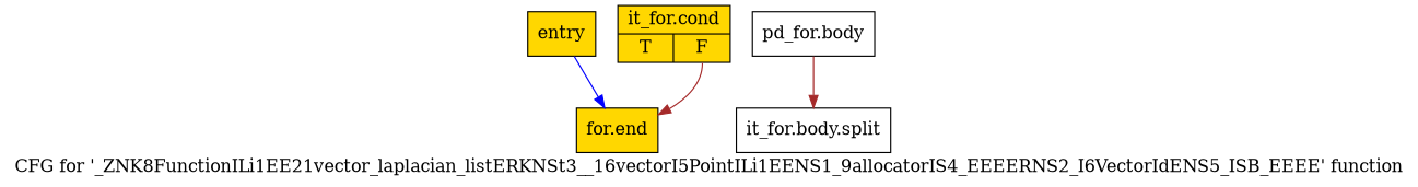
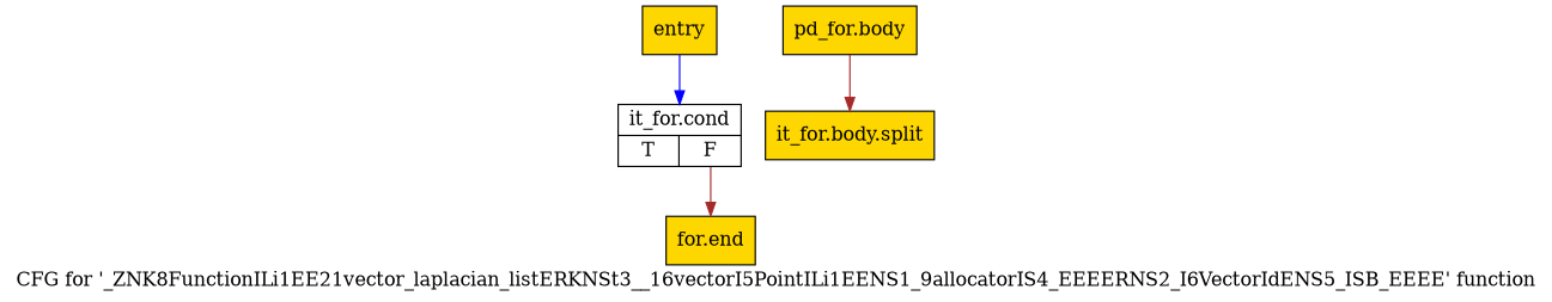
  digraph {
    fontname="DejaVu Serif"
    label="CFG for '_ZNK8FunctionILi1EE21vector_laplacian_listERKNSt3__16vectorI5PointILi1EENS1_9allocatorIS4_EEEERNS2_I6VectorIdENS5_ISB_EEEE' function"
    node [fillcolor=gold fontname="DejaVu Serif" shape=record style=filled]
    edge [color=brown fontname="DejaVu Serif"]
    n1 [label="{entry}"]
-   n2 [label="{it_for.cond|{<s0>T|<s1>F}}"]
+   n2 [fillcolor=white label="{it_for.cond|{<s0>T|<s1>F}}"]
    n3 [label="{for.end}"]
-   n4 [fillcolor=white label="{pd_for.body}"]
-   n5 [fillcolor=white label="{it_for.body.split}"]
-   n1 -> n3 [color=blue]
+   n4 [label="{pd_for.body}"]
+   n5 [label="{it_for.body.split}"]
+   n1 -> n2 [color=blue]
    n2 -> n3 [tailport=s1]
    n4 -> n5
  }
